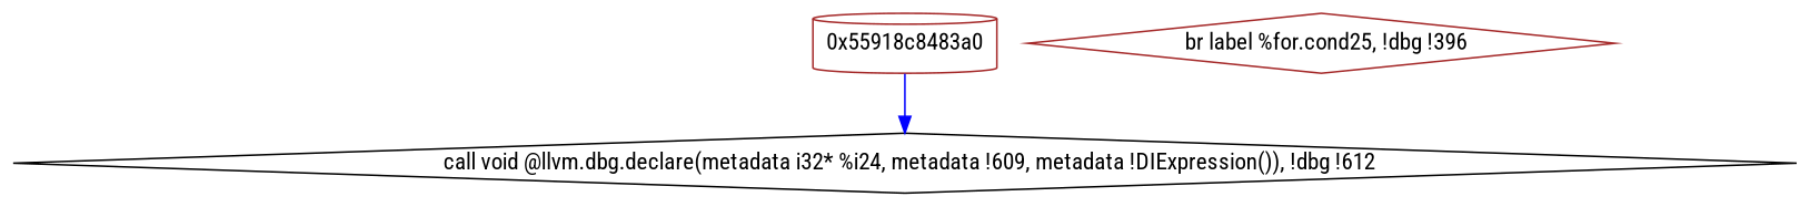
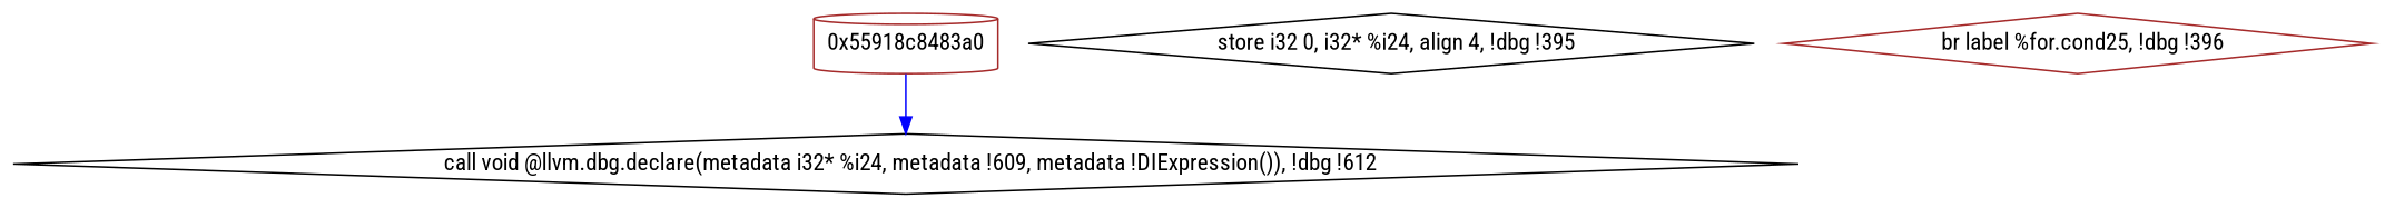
  digraph {
    fontname="Roboto Condensed"
    node [color=black shape=diamond fontname="Roboto Condensed"]
    n1 [label="  call void @llvm.dbg.declare(metadata i32* %i24, metadata !609, metadata !DIExpression()), !dbg !612"]
+   n2 [label="  store i32 0, i32* %i24, align 4, !dbg !395"]
    n3 [label="  br label %for.cond25, !dbg !396" color=brown]
    "0x55918c8483a0" [color=brown shape=cylinder]
    "0x55918c8483a0" -> n1 [color=blue fontname="Roboto Condensed"]
  }
